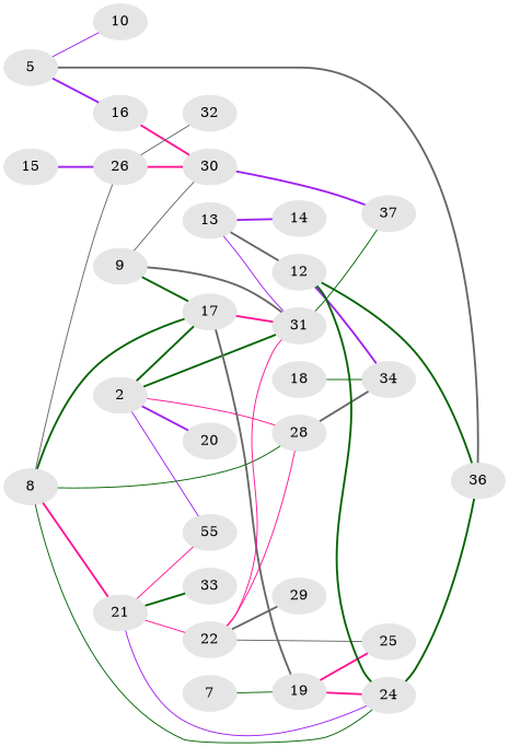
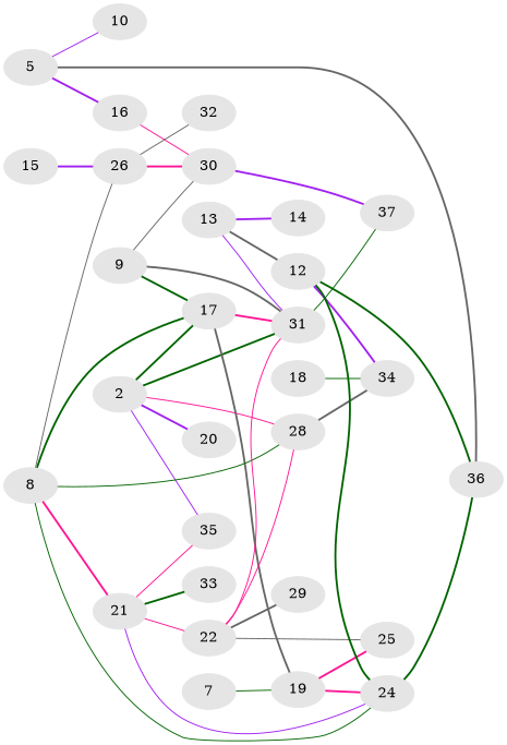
  graph {
    rankdir=LR
    node [color=gray90 style=filled]
    edge [color=darkgreen style=bold weight=1.0]
    2
    17
    20
    28
    31
-   35 [label=55]
+   35
    19
    34
    37
    5
    10
    16
    36
    30
    7
    24
    25
    8
    21
    26
    22
    33
    32
    9
    12
    13
    14
    15
    18
    29
    2 -- 17
    2 -- 20 [color=purple]
    2 -- 28 [color=deeppink style=solid weight=2.0]
    2 -- 31
    2 -- 35 [color=purple style=solid]
    17 -- 31 [color=deeppink]
    17 -- 19 [color=gray40]
    28 -- 34 [color=gray40]
    31 -- 37 [style=solid]
    19 -- 24 [color=deeppink]
    19 -- 25 [color=deeppink]
    5 -- 10 [color=purple style=solid]
    5 -- 16 [color=purple]
    5 -- 36 [color=gray40]
-   16 -- 30 [color=deeppink]
+   16 -- 30 [color=deeppink style=solid]
    30 -- 37 [color=purple]
    7 -- 19 [style=solid]
    24 -- 36 [weight=2.0]
    8 -- 17
    8 -- 28 [style=solid]
    8 -- 24 [style=solid]
    8 -- 21 [color=deeppink]
    8 -- 26 [color=gray40 style=solid]
    21 -- 35 [color=deeppink style=solid]
    21 -- 24 [color=purple style=solid weight=2.0]
    21 -- 22 [color=deeppink style=solid]
    21 -- 33
    26 -- 30 [color=deeppink]
    26 -- 32 [color=gray40 style=solid]
    22 -- 28 [color=deeppink style=solid]
    22 -- 31 [color=deeppink style=solid]
    22 -- 25 [color=gray40 style=solid]
    22 -- 29 [color=gray40]
    9 -- 17
    9 -- 31 [color=gray40]
    9 -- 30 [color=gray40 style=solid]
    12 -- 34 [color=purple]
    12 -- 36
    12 -- 24
    13 -- 31 [color=purple style=solid]
    13 -- 12 [color=gray40]
    13 -- 14 [color=purple]
    15 -- 26 [color=purple]
    18 -- 34 [style=solid]
  }
